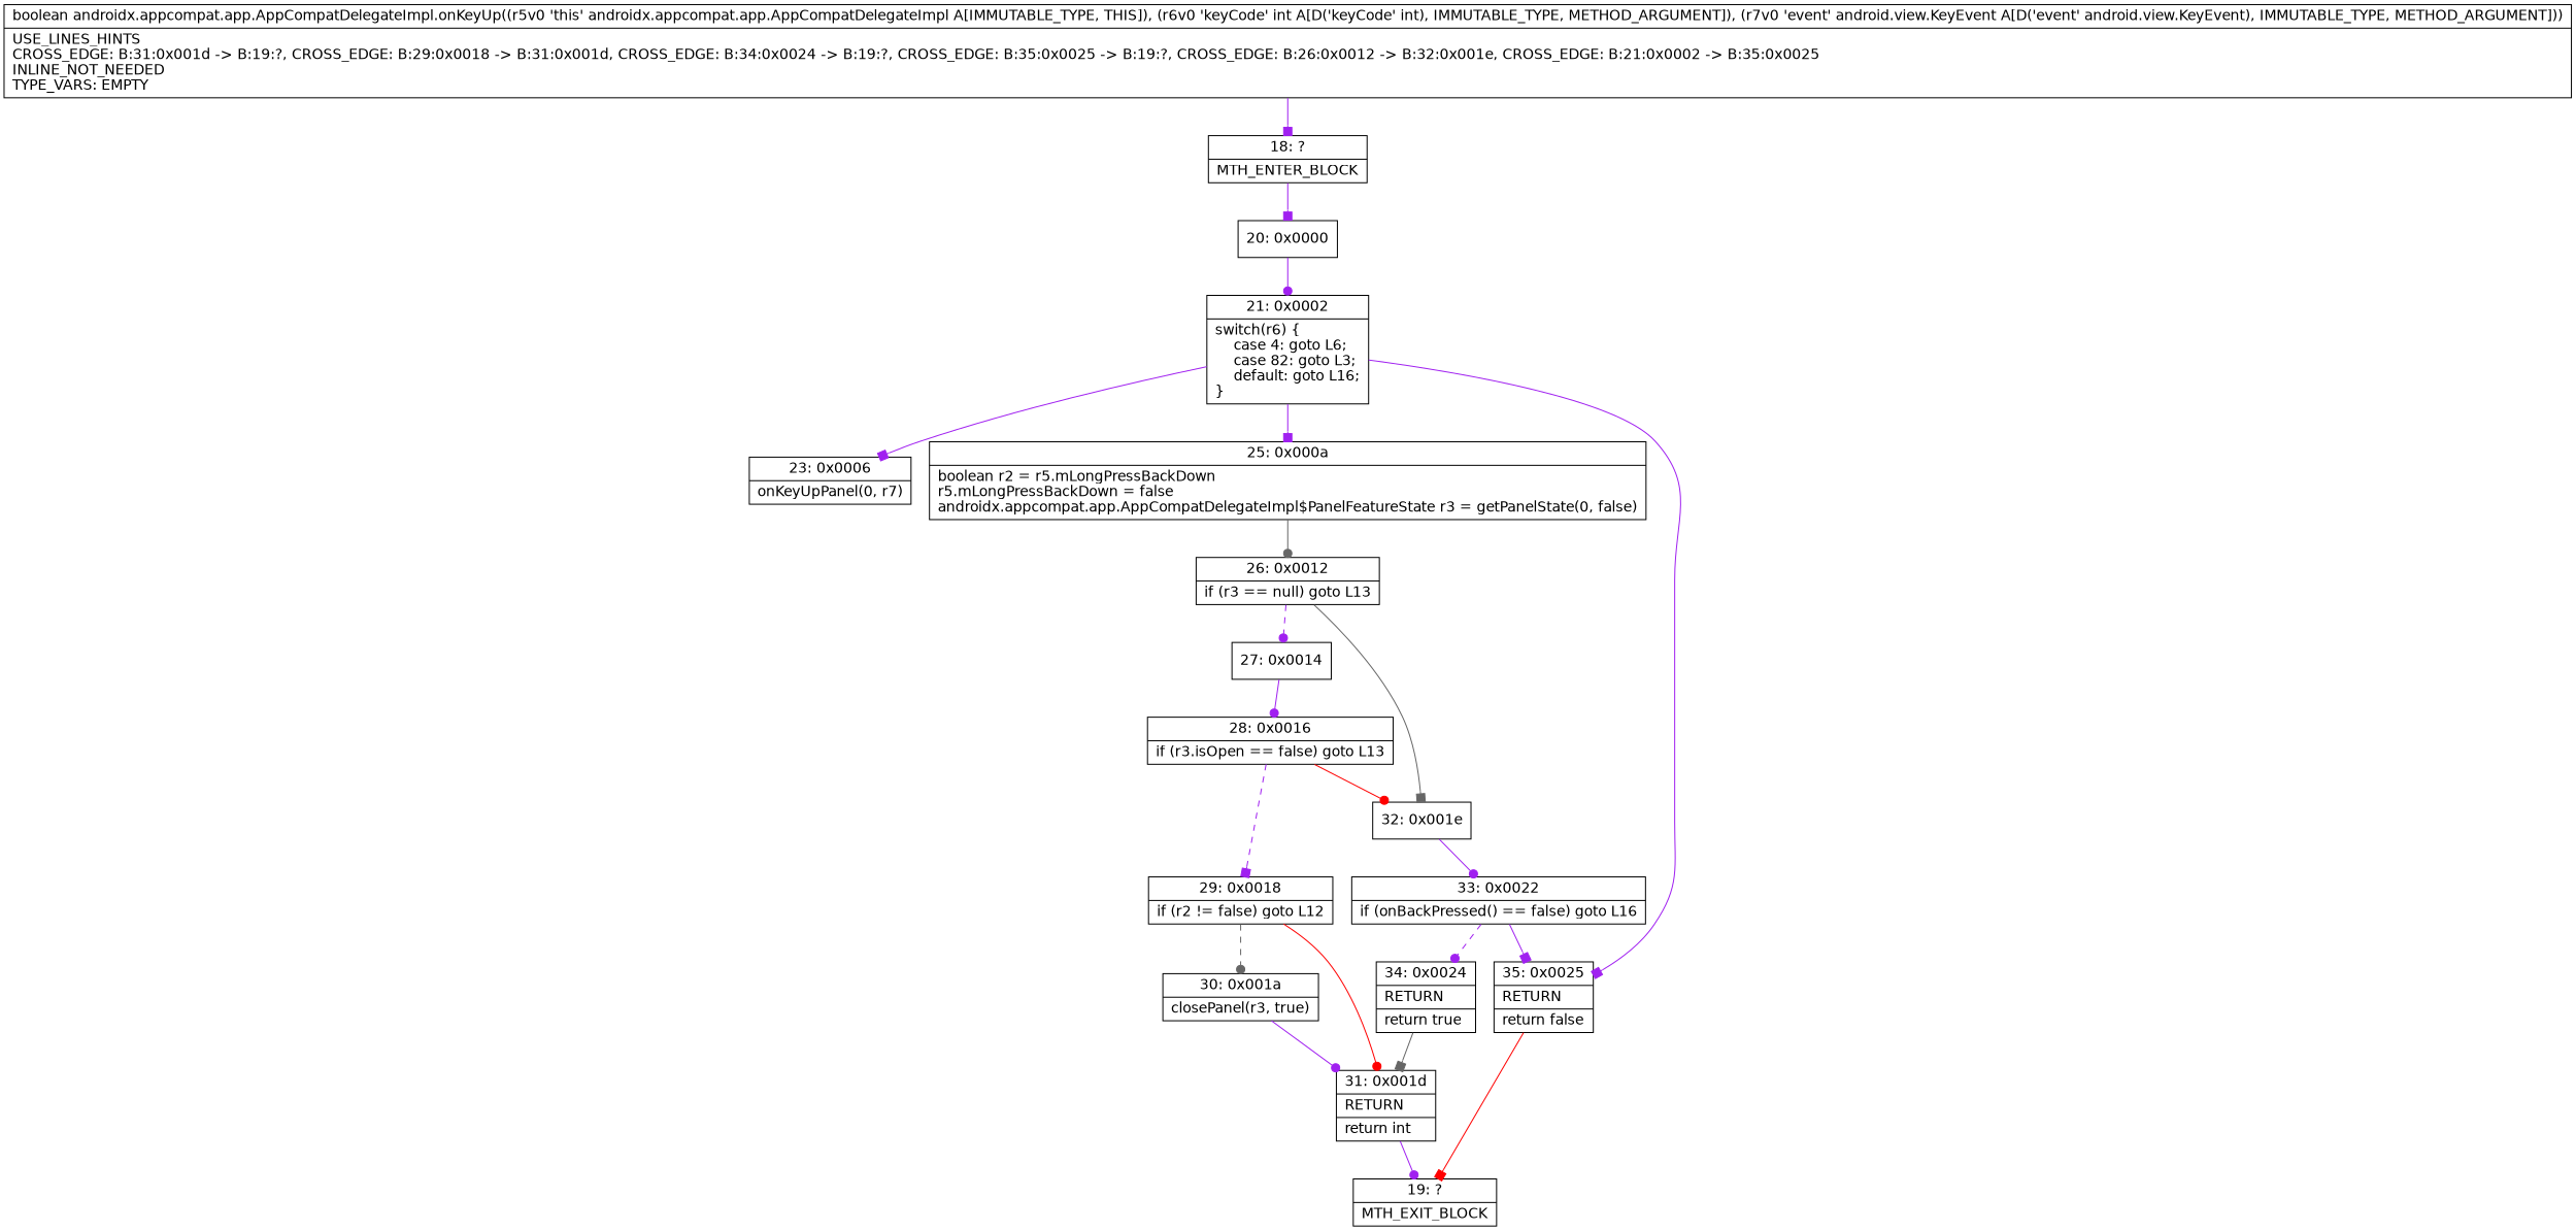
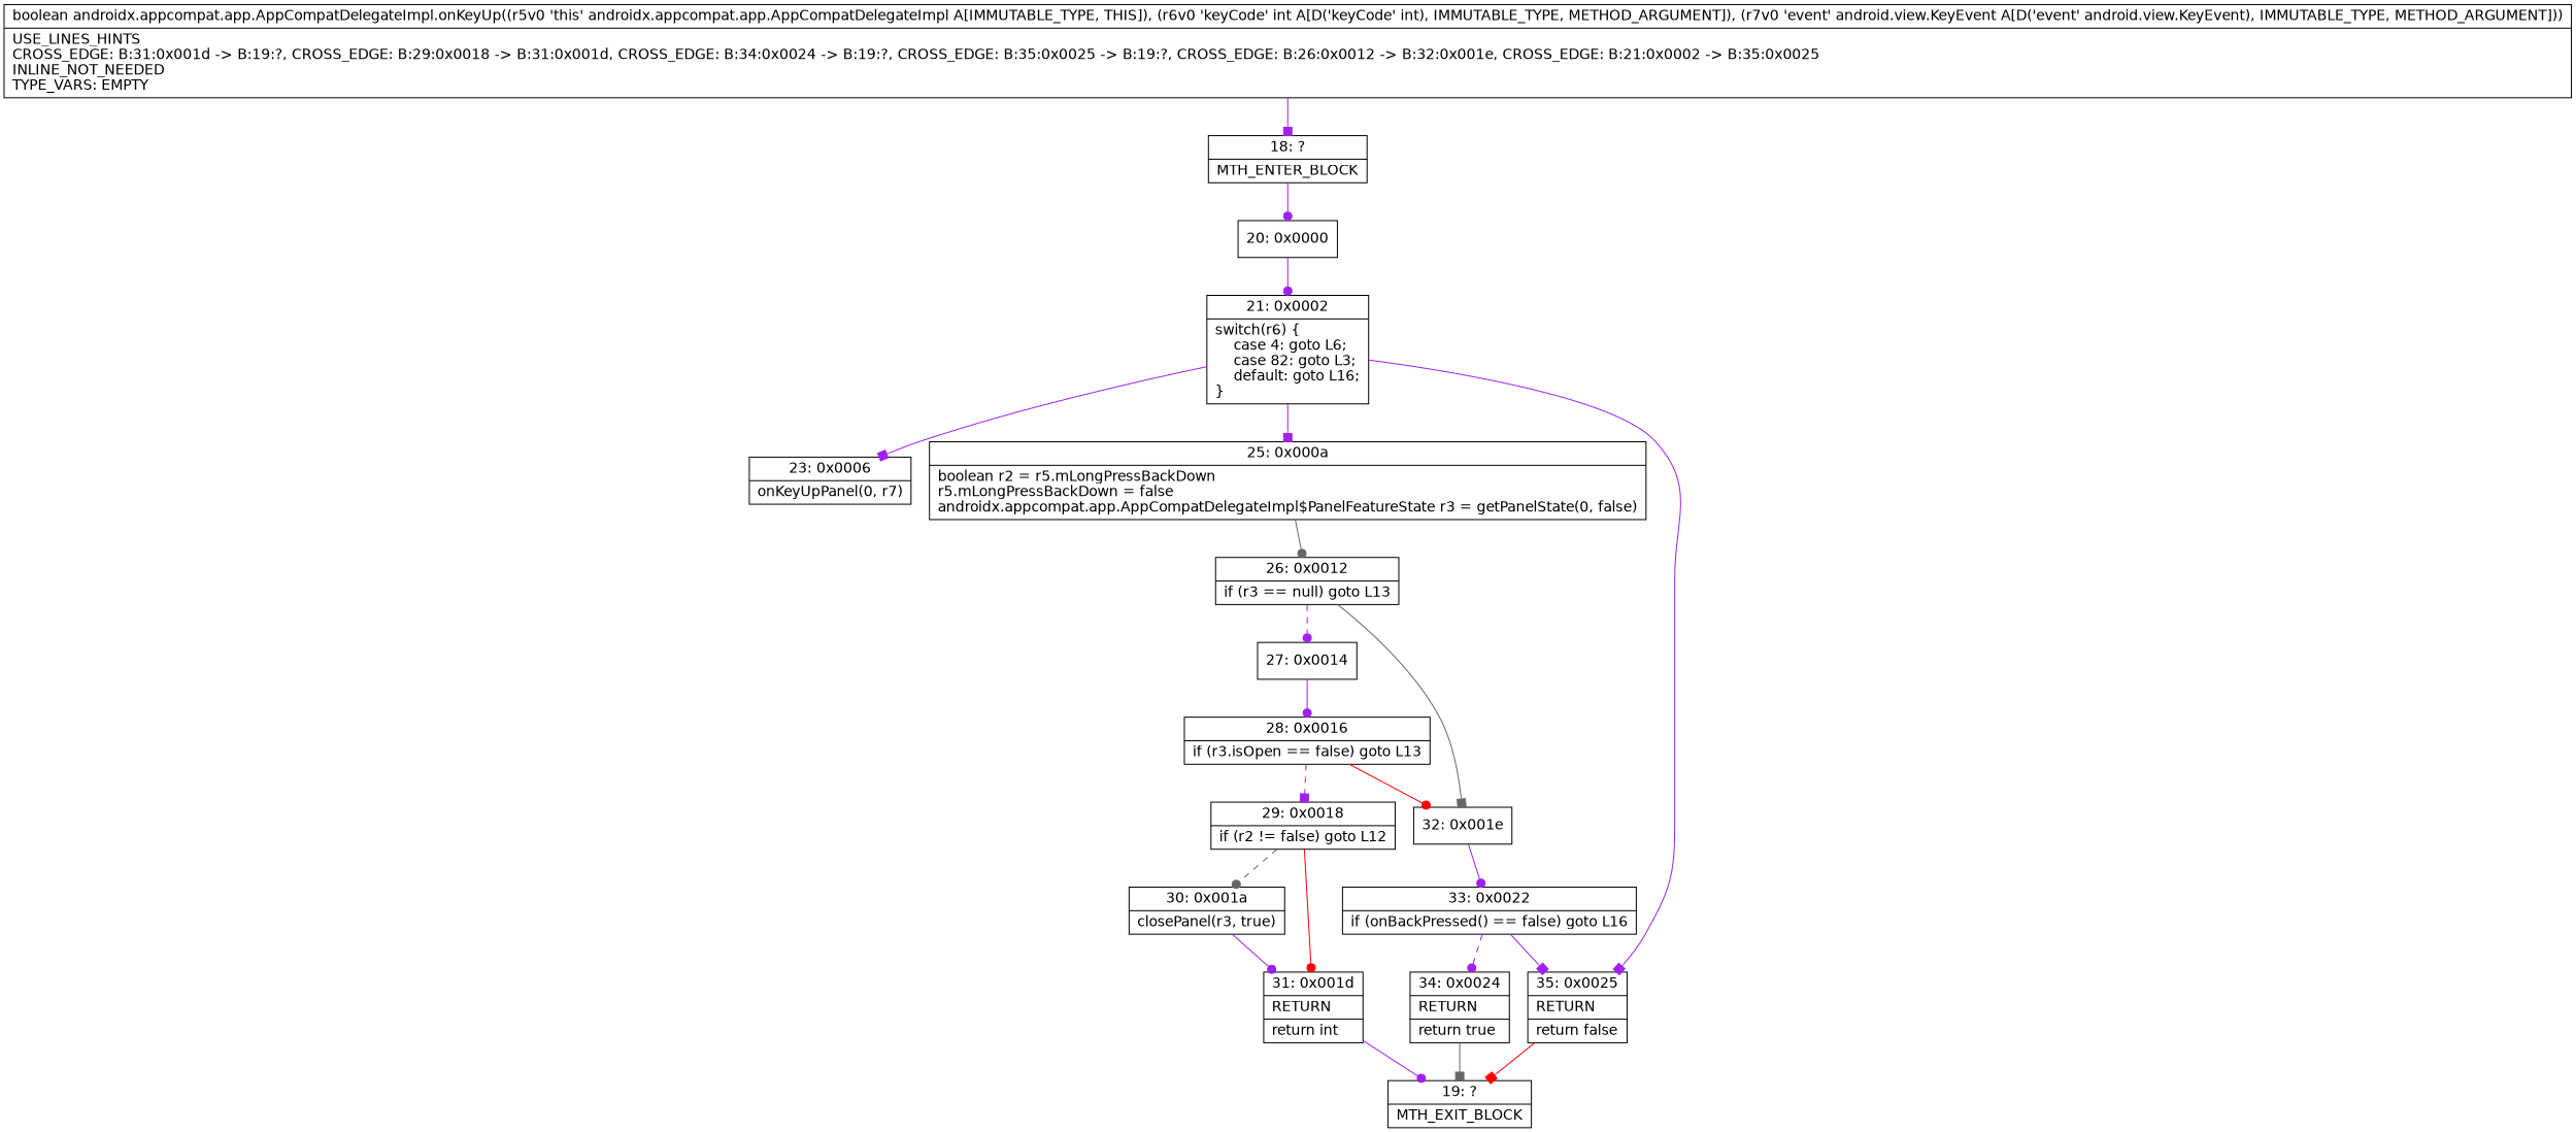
  digraph {
    fontname="DejaVu Sans"
    node [fontname="DejaVu Sans" shape=record]
    edge [arrowhead=dot color=purple fontname="DejaVu Sans"]
    n1 [label="{18\:\ ?|MTH_ENTER_BLOCK\l}"]
    n2 [label="{20\:\ 0x0000}"]
    n3 [label="{21\:\ 0x0002|switch(r6) \{\l    case 4: goto L6;\l    case 82: goto L3;\l    default: goto L16;\l\}\l}"]
    n4 [label="{23\:\ 0x0006|onKeyUpPanel(0, r7)\l}"]
    n5 [label="{25\:\ 0x000a|boolean r2 = r5.mLongPressBackDown\lr5.mLongPressBackDown = false\landroidx.appcompat.app.AppCompatDelegateImpl$PanelFeatureState r3 = getPanelState(0, false)\l}"]
    n6 [label="{35\:\ 0x0025|RETURN\l|return false\l}"]
    n7 [label="{26\:\ 0x0012|if (r3 == null) goto L13\l}"]
    n8 [label="{19\:\ ?|MTH_EXIT_BLOCK\l}"]
    n9 [label="{27\:\ 0x0014}"]
    n10 [label="{32\:\ 0x001e}"]
    n11 [label="{28\:\ 0x0016|if (r3.isOpen == false) goto L13\l}"]
    n12 [label="{33\:\ 0x0022|if (onBackPressed() == false) goto L16\l}"]
    n13 [label="{29\:\ 0x0018|if (r2 != false) goto L12\l}"]
    n14 [label="{30\:\ 0x001a|closePanel(r3, true)\l}"]
    n15 [label="{31\:\ 0x001d|RETURN\l|return int\l}"]
    n16 [label="{34\:\ 0x0024|RETURN\l|return true\l}"]
    n17 [label="{boolean androidx.appcompat.app.AppCompatDelegateImpl.onKeyUp((r5v0 'this' androidx.appcompat.app.AppCompatDelegateImpl A[IMMUTABLE_TYPE, THIS]), (r6v0 'keyCode' int A[D('keyCode' int), IMMUTABLE_TYPE, METHOD_ARGUMENT]), (r7v0 'event' android.view.KeyEvent A[D('event' android.view.KeyEvent), IMMUTABLE_TYPE, METHOD_ARGUMENT]))  | USE_LINES_HINTS\lCROSS_EDGE: B:31:0x001d \-\> B:19:?, CROSS_EDGE: B:29:0x0018 \-\> B:31:0x001d, CROSS_EDGE: B:34:0x0024 \-\> B:19:?, CROSS_EDGE: B:35:0x0025 \-\> B:19:?, CROSS_EDGE: B:26:0x0012 \-\> B:32:0x001e, CROSS_EDGE: B:21:0x0002 \-\> B:35:0x0025\lINLINE_NOT_NEEDED\lTYPE_VARS: EMPTY\l}"]
-   n1 -> n2 [arrowhead=box]
+   n1 -> n2
    n2 -> n3
    n3 -> n4 [arrowhead=box]
    n3 -> n5 [arrowhead=box]
    n3 -> n6 [arrowhead=box]
    n5 -> n7 [color=gray40]
    n6 -> n8 [arrowhead=box color=red]
    n7 -> n9 [style=dashed]
    n7 -> n10 [arrowhead=box color=gray40]
    n9 -> n11
    n10 -> n12
    n11 -> n10 [color=red]
    n11 -> n13 [arrowhead=box style=dashed]
    n12 -> n6 [arrowhead=box]
    n12 -> n16 [style=dashed]
    n13 -> n14 [color=gray40 style=dashed]
    n13 -> n15 [color=red]
    n14 -> n15
    n15 -> n8
-   n16 -> n15 [arrowhead=box color=gray40]
+   n16 -> n8 [arrowhead=box color=gray40]
    n17 -> n1 [arrowhead=box]
  }
